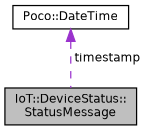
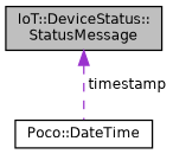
  digraph {
    node [color=black fontname=Helvetica fontsize=10 shape=record style=filled]
    n1 [fillcolor=grey75 fontcolor=black height=0.2 label="IoT::DeviceStatus::\lStatusMessage" width=0.4]
    n2 [fillcolor=white height=0.2 label="Poco::DateTime" width=0.4]
-   n2 -> n1 [color=darkorchid3 dir=back fontname=Helvetica fontsize=10 label=" timestamp" labelfontname=Helvetica labelfontsize=10 style=dashed]
+   n1 -> n2 [color=darkorchid3 dir=back fontname=Helvetica fontsize=10 label=" timestamp" labelfontname=Helvetica labelfontsize=10 style=dashed]
  }
